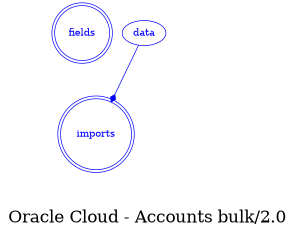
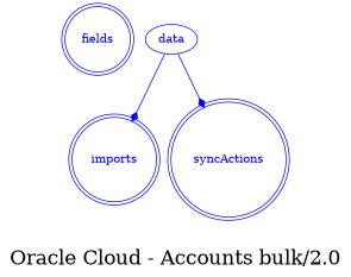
  digraph {
    fontsize=24
    label="Oracle Cloud - Accounts bulk/2.0"
    splines=true
    node [color=blue fontcolor=blue shape=doublecircle]
    edge [arrowhead=diamond arrowtail=none color=blue fontcolor=blue]
    fields
    data [shape=ellipse]
    imports
+   syncActions
    data -> imports
+   data -> syncActions
  }
